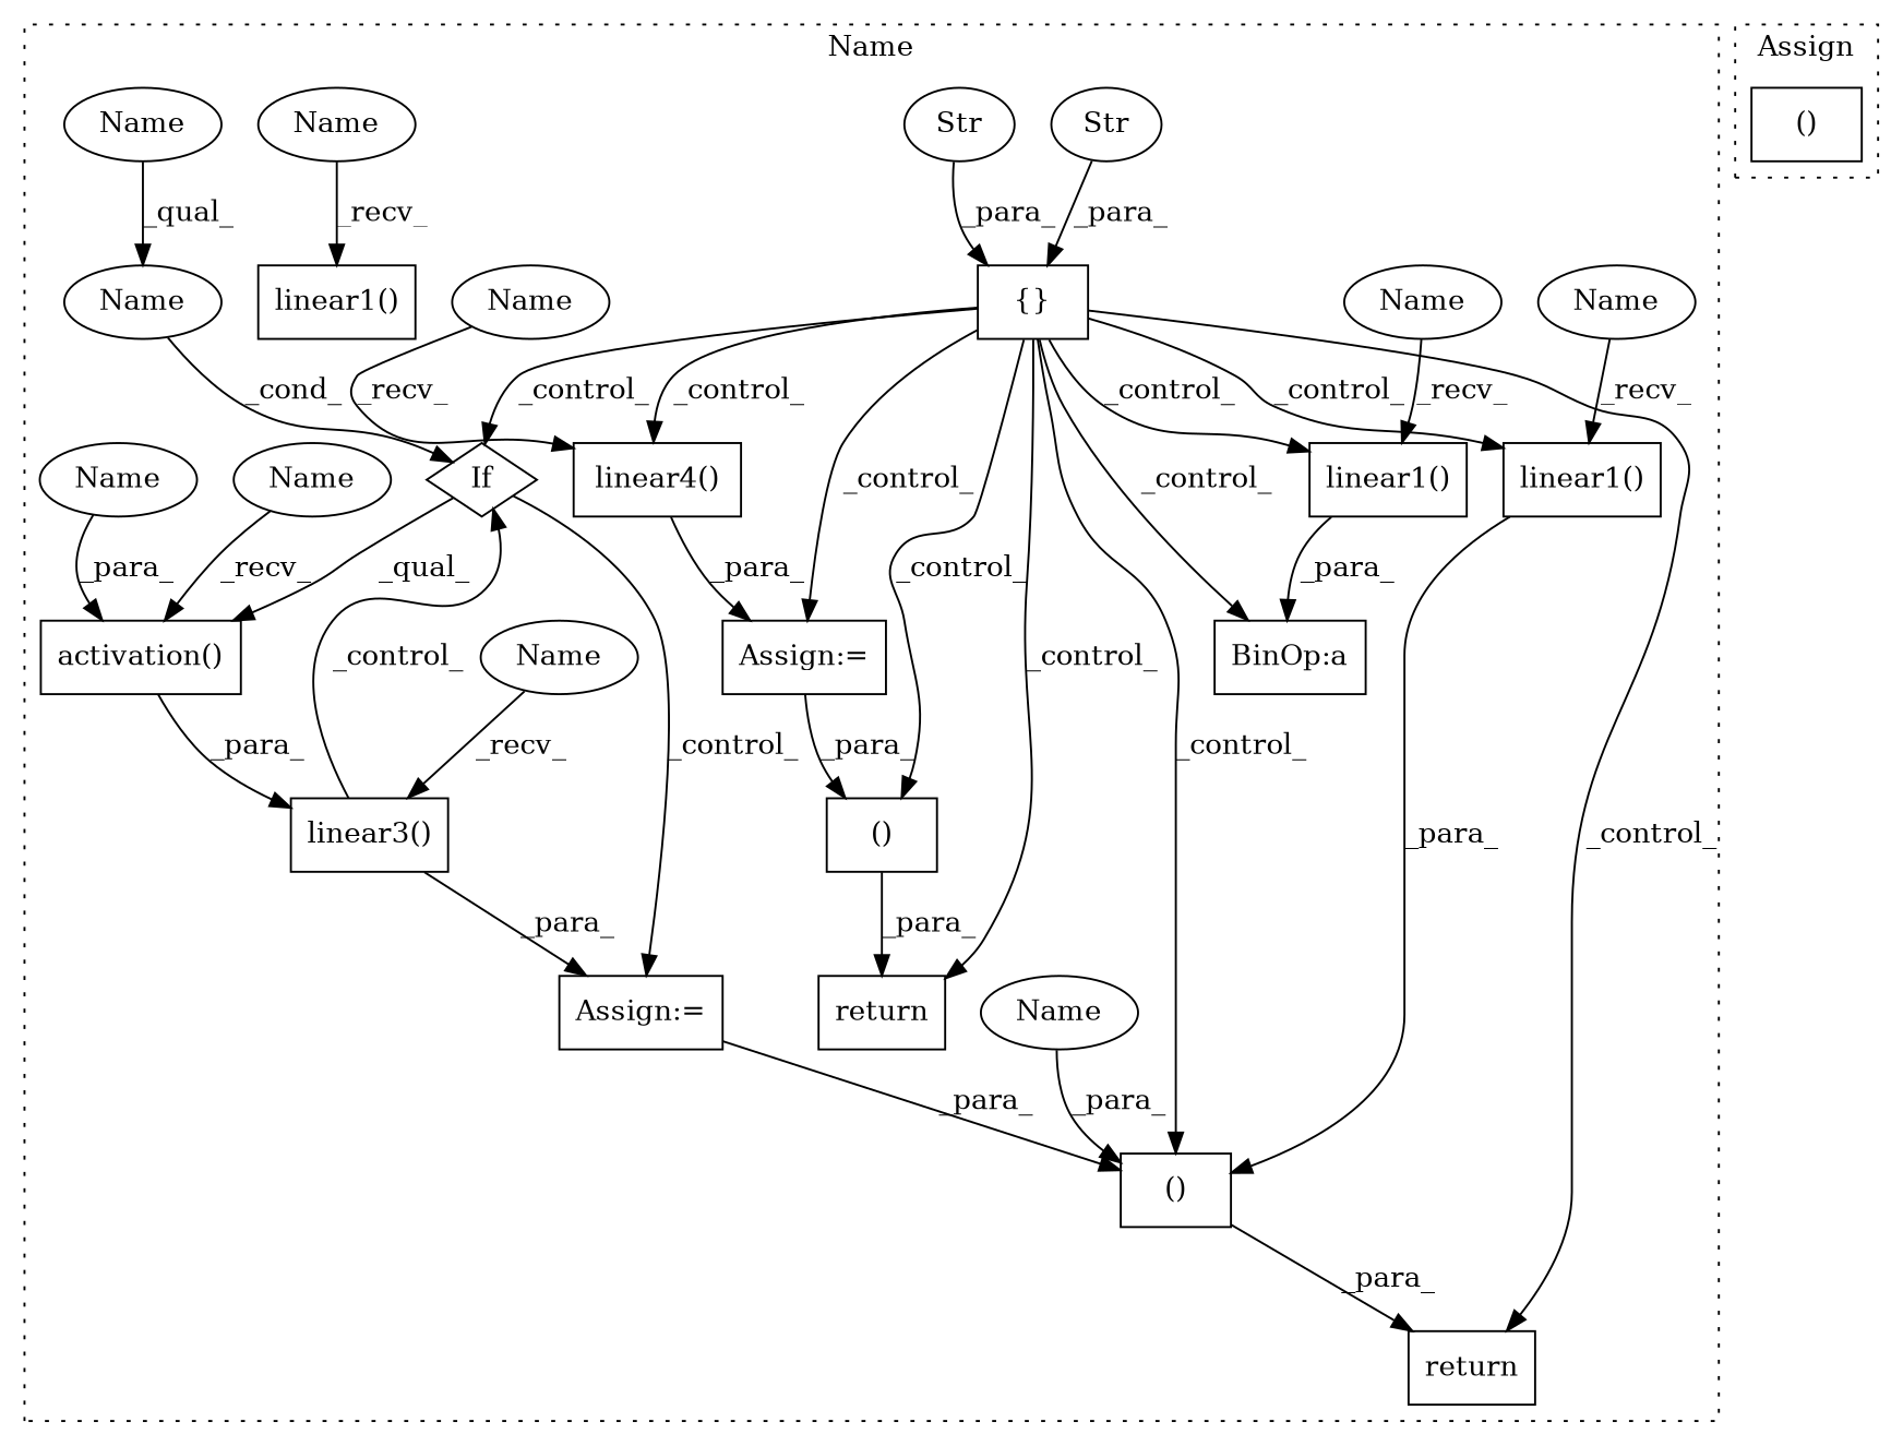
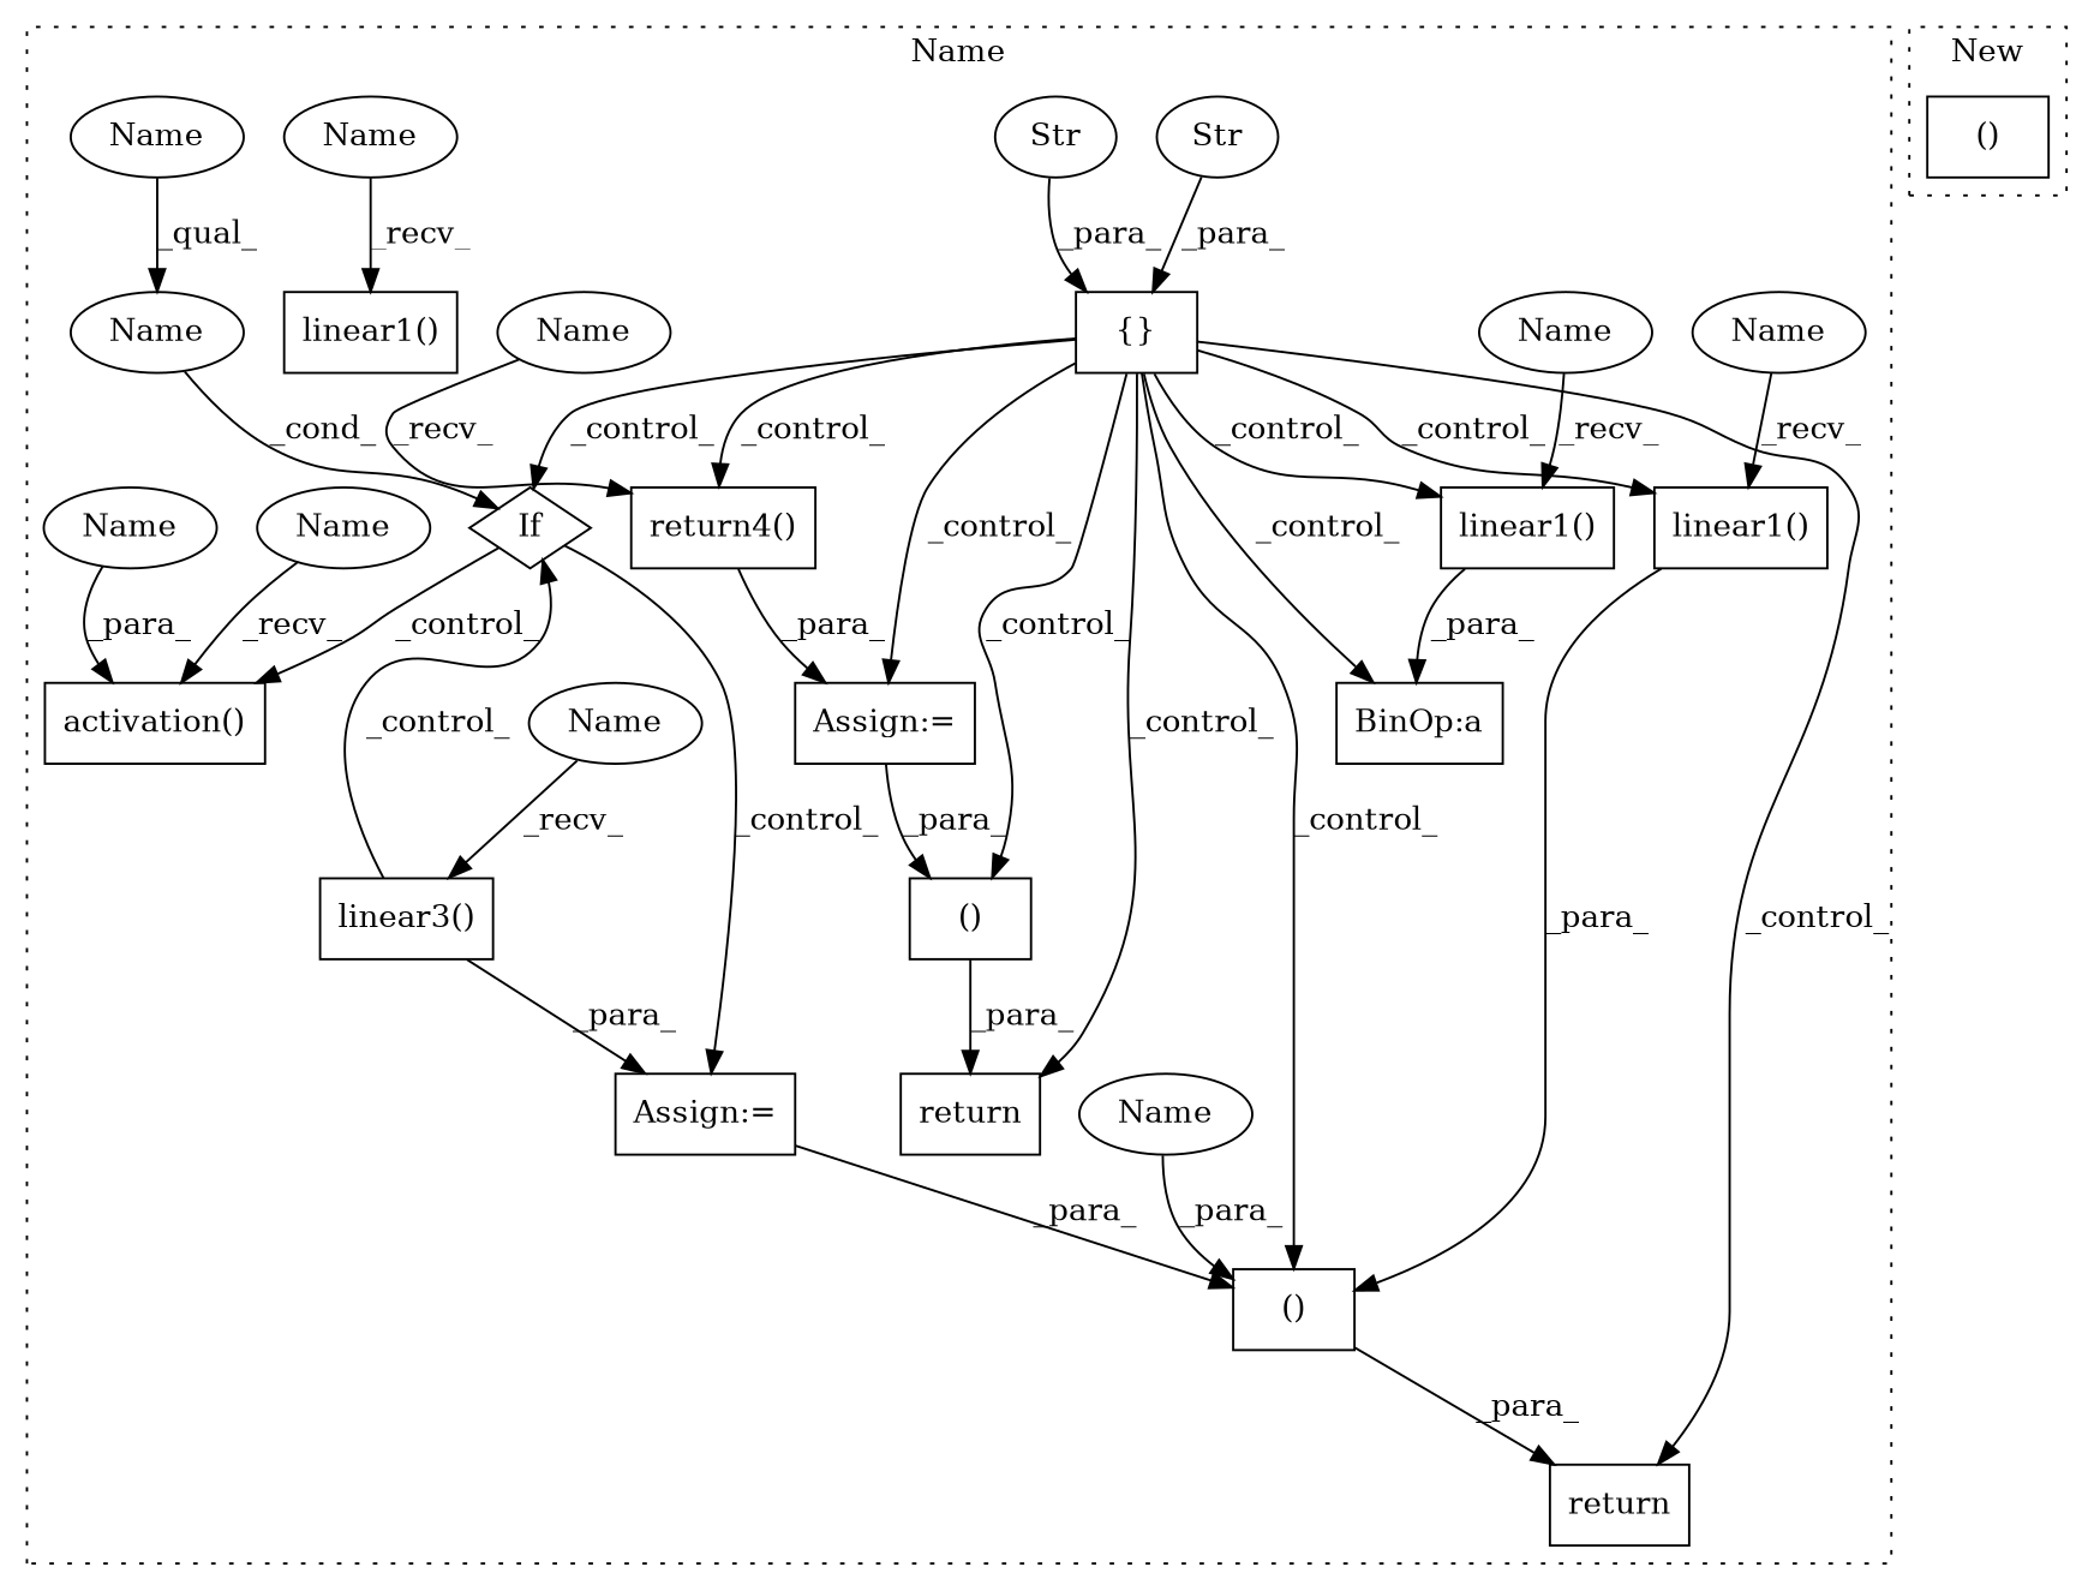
  digraph {
    node [a=87 l=4 s=19259 shape=box]
    n1 [a=75 l="13,1" label="linear1()" s="19129,19143"]
    n2 [a=54 l=26 label="()" s=19551]
    n3 [a=59 l="1,0" label="{}" s="19036,19080"]
    n4 [a=54 l=15 label="()" s=20013]
    n5 [a=96 l=3 label=If s=19256 shape=diamond]
    n6 [a=82 l=3 label="BinOp:a" s=19799]
    n7 [a=75 l="13,1" label="linear1()" s="19682,19696"]
    n8 [a=66 l=11 label=Str s=19037 shape=ellipse]
    n9 [a=66 l=15 label=Str s=19050 shape=ellipse]
    n10 [a=75 l="13,1" label="linear3()" s="19313,19352"]
    n11 [l=20 label=Name shape=ellipse]
    n12 [a=75 l="16,1" label="activation()" s="19326,19351"]
-   n13 [a=75 l="13,1" label="linear4()" s="19964,19978"]
+   n13 [a=75 l="13,1" label="return4()" s="19964,19978"]
    n14 [a=68 l=3 label="Assign:=" s=19961]
    n15 [a=68 l=3 label="Assign:=" s=19310]
    n16 [a=93 l=7 label=return s=19535]
    n17 [a=75 l="13,1" label="linear1()" s="18935,18949"]
    n18 [a=93 l=7 label=return s=19996]
    n19 [l=9 label=Name s=19342 shape=ellipse]
    n20 [l=9 label=Name s=19553 shape=ellipse]
    n21 [label=Name s=19682 shape=ellipse]
    n22 [label=Name s=19313 shape=ellipse]
    n23 [label=Name s=19129 shape=ellipse]
    n24 [label=Name s=19964 shape=ellipse]
    n25 [label=Name s=19326 shape=ellipse]
    n26 [label=Name s=18935 shape=ellipse]
    n27 [label=Name shape=ellipse]
    n28 [a=54 l=19 label="()" s=15299]
    subgraph cluster_1 {
      label=Name
      style=dotted
      n1
      n2
      n3
      n4
      n5
      n6
      n7
      n8
      n9
      n10
      n11
      n12
      n13
      n14
      n15
      n16
      n17
      n18
      n19
      n20
      n21
      n22
      n23
      n24
      n25
      n26
      n27
    }
    subgraph cluster_2 {
-     label=Assign
+     label=New
      style=dotted
      n28
    }
    n1 -> n2 [label=_para_]
    n2 -> n16 [label=_para_]
    n3 -> n1 [label=_control_]
    n3 -> n2 [label=_control_]
    n3 -> n4 [label=_control_]
    n3 -> n5 [label=_control_]
    n3 -> n6 [label=_control_]
    n3 -> n7 [label=_control_]
    n3 -> n13 [label=_control_]
    n3 -> n14 [label=_control_]
    n3 -> n16 [label=_control_]
    n3 -> n18 [label=_control_]
    n4 -> n18 [label=_para_]
-   n5 -> n12 [label=_qual_]
+   n5 -> n12 [label=_control_]
    n5 -> n15 [label=_control_]
    n7 -> n6 [label=_para_]
    n8 -> n3 [label=_para_]
    n9 -> n3 [label=_para_]
    n10 -> n5 [label=_control_]
    n10 -> n15 [label=_para_]
    n11 -> n5 [label=_cond_]
-   n12 -> n10 [label=_para_]
    n13 -> n14 [label=_para_]
    n14 -> n4 [label=_para_]
    n15 -> n2 [label=_para_]
    n19 -> n12 [label=_para_]
    n20 -> n2 [label=_para_]
    n21 -> n7 [label=_recv_]
    n22 -> n10 [label=_recv_]
    n23 -> n1 [label=_recv_]
    n24 -> n13 [label=_recv_]
    n25 -> n12 [label=_recv_]
    n26 -> n17 [label=_recv_]
    n27 -> n11 [label=_qual_]
  }
